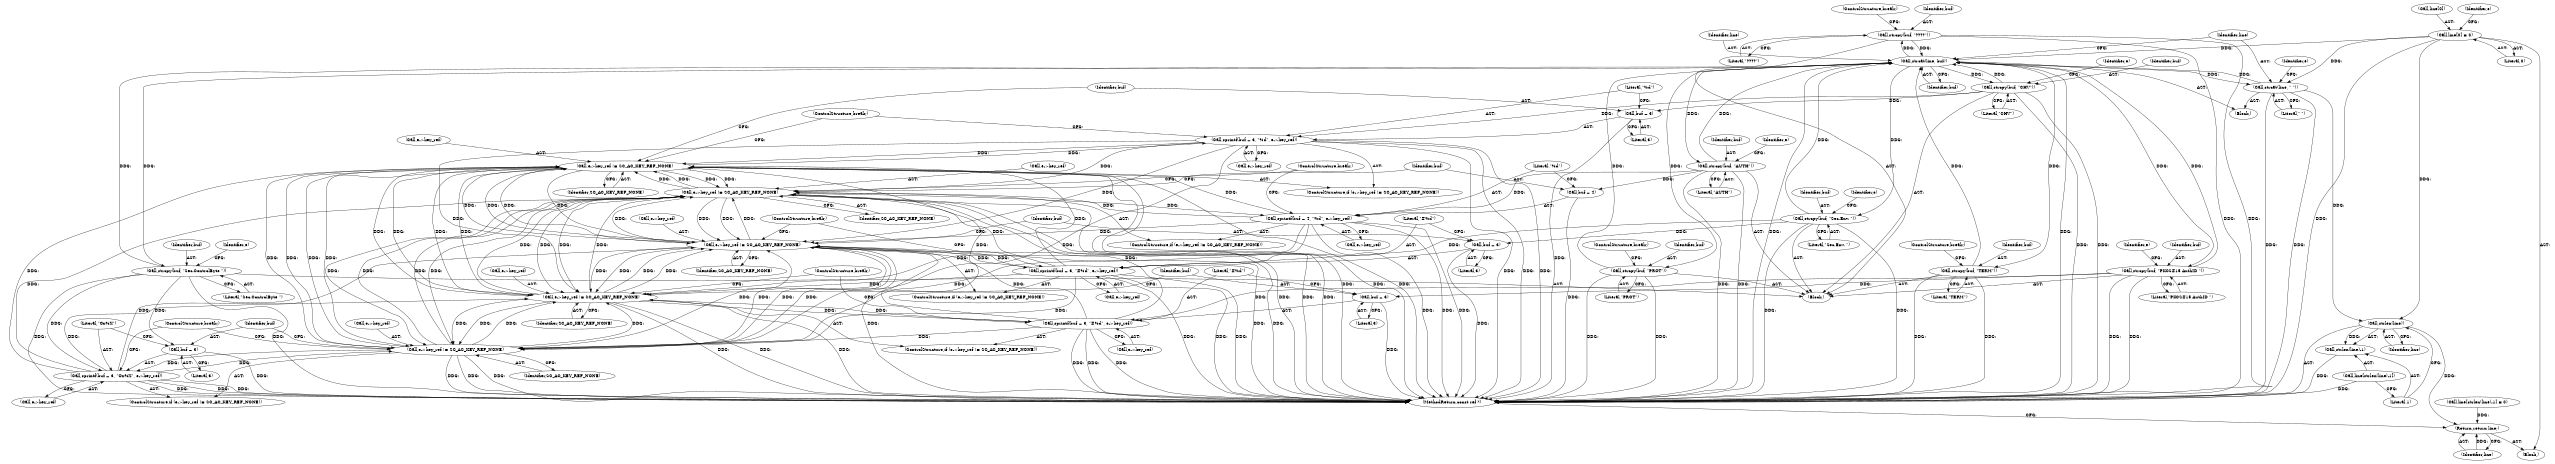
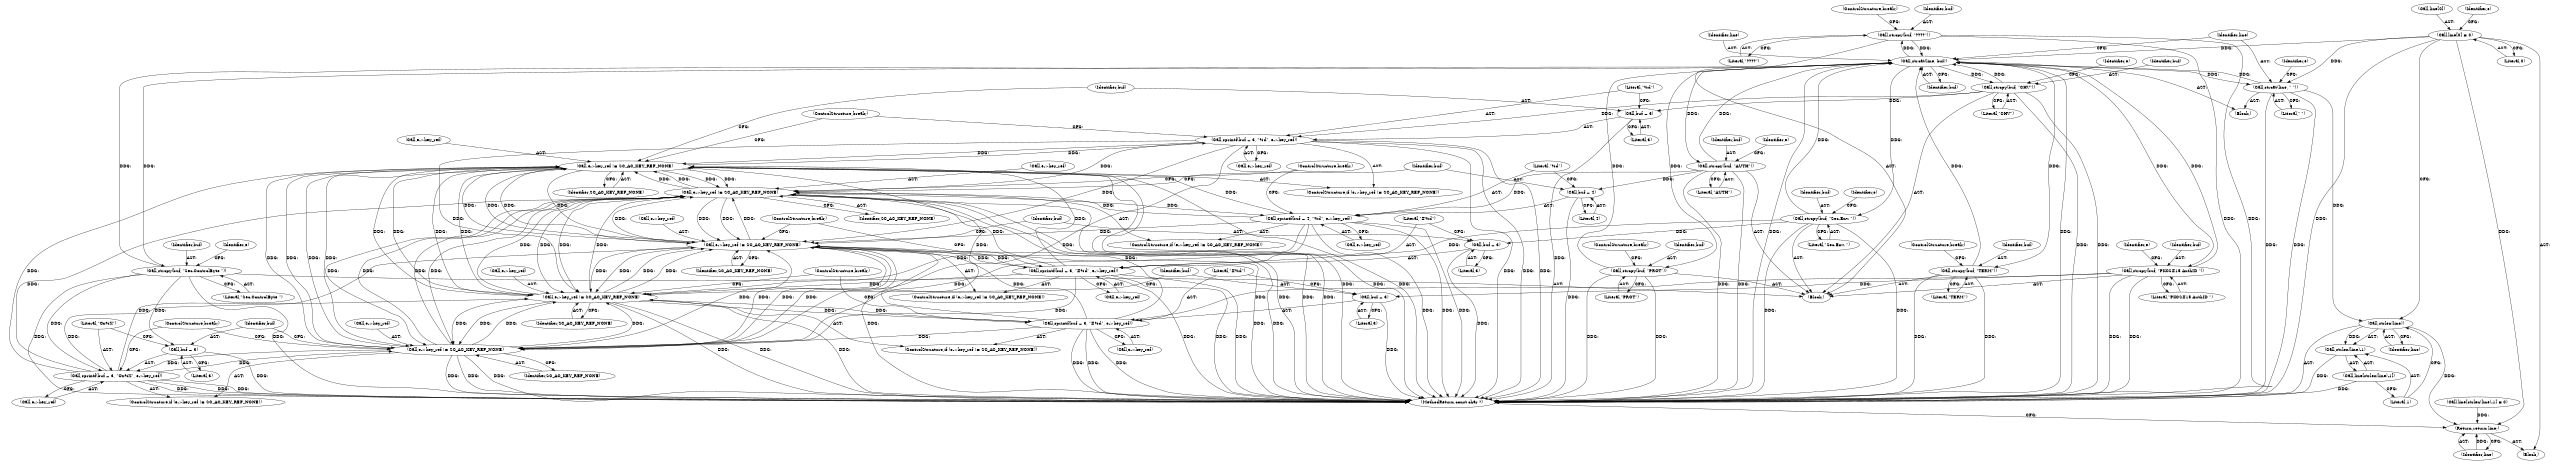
  digraph {
    n1 [label="(Call,strcpy(buf, \"????\"))"]
    n2 [label="(Call,strcat(line, buf))"]
    n3 [label="(Literal,\"????\")"]
    n4 [label="(Block,)"]
-   n5 [label="(MethodReturn,const ref *)"]
+   n5 [label="(MethodReturn,const char *)"]
    n6 [label="(Call,strcat(line, \" \"))"]
    n7 [label="(Call,strcpy(buf, \"CHV\"))"]
    n8 [label="(Call,strcpy(buf, \"Sec.ControlByte \"))"]
    n9 [label="(Call,strcpy(buf, \"Sec.Env. \"))"]
    n10 [label="(Call,strcpy(buf, \"AUTH\"))"]
    n11 [label="(Call,strcpy(buf, \"TERM\"))"]
    n12 [label="(Call,strcpy(buf, \"PKCS#15 AuthID \"))"]
    n13 [label="(Call,strcpy(buf, \"PROT\"))"]
    n14 [label="(Identifier,buf)"]
    n15 [label="(Block,)"]
    n16 [label="(Return,return line;)"]
    n17 [label="(Call,strlen(line))"]
    n18 [label="(Literal,\" \")"]
    n19 [label="(Call,sprintf(buf + 3, \"%d\", e->key_ref))"]
    n20 [label="(Call,buf + 3)"]
    n21 [label="(Literal,\"CHV\")"]
    n22 [label="(Call,sprintf(buf + 3, \"Ox%X\", e->key_ref))"]
    n23 [label="(Call,buf + 3)"]
    n24 [label="(Literal,\"Sec.ControlByte \")"]
    n25 [label="(Call,sprintf(buf + 3, \"#%d\", e->key_ref))"]
    n26 [label="(Call,buf + 3)"]
    n27 [label="(Literal,\"Sec.Env. \")"]
    n28 [label="(Call,sprintf(buf + 4, \"%d\", e->key_ref))"]
    n29 [label="(Call,buf + 4)"]
    n30 [label="(Literal,\"AUTH\")"]
    n31 [label="(Literal,\"TERM\")"]
    n32 [label="(Call,sprintf(buf + 3, \"#%d\", e->key_ref))"]
    n33 [label="(Call,buf + 3)"]
    n34 [label="(Literal,\"PKCS#15 AuthID \")"]
    n35 [label="(Literal,\"PROT\")"]
    n36 [label="(Call,line[0] = 0)"]
    n37 [label="(Block,)"]
    n38 [label="(Literal,0)"]
    n39 [label="(Call,strlen(line)-1)"]
    n40 [label="(Identifier,line)"]
    n41 [label="(Identifier,line)"]
    n42 [label="(Call,e->key_ref != SC_AC_KEY_REF_NONE)"]
    n43 [label="(Call,e->key_ref != SC_AC_KEY_REF_NONE)"]
    n44 [label="(Call,e->key_ref != SC_AC_KEY_REF_NONE)"]
    n45 [label="(Call,e->key_ref != SC_AC_KEY_REF_NONE)"]
    n46 [label="(Call,e->key_ref != SC_AC_KEY_REF_NONE)"]
    n47 [label="(Call,e->key_ref)"]
    n48 [label="(ControlStructure,if (e->key_ref != SC_AC_KEY_REF_NONE))"]
    n49 [label="(Literal,3)"]
    n50 [label="(ControlStructure,if (e->key_ref != SC_AC_KEY_REF_NONE))"]
    n51 [label="(Call,e->key_ref)"]
    n52 [label="(Literal,3)"]
    n53 [label="(ControlStructure,if (e->key_ref != SC_AC_KEY_REF_NONE))"]
    n54 [label="(Call,e->key_ref)"]
    n55 [label="(Literal,3)"]
    n56 [label="(ControlStructure,if (e->key_ref != SC_AC_KEY_REF_NONE))"]
    n57 [label="(Call,e->key_ref)"]
+   n58 [label="(Literal,4)"]
    n59 [label="(ControlStructure,if (e->key_ref != SC_AC_KEY_REF_NONE))"]
    n60 [label="(Call,e->key_ref)"]
    n61 [label="(Literal,3)"]
    n62 [label="(Identifier,SC_AC_KEY_REF_NONE)"]
    n63 [label="(Identifier,SC_AC_KEY_REF_NONE)"]
    n64 [label="(Identifier,SC_AC_KEY_REF_NONE)"]
    n65 [label="(Identifier,SC_AC_KEY_REF_NONE)"]
    n66 [label="(Identifier,SC_AC_KEY_REF_NONE)"]
    n67 [label="(Call,line[strlen(line)-1])"]
    n68 [label="(Literal,1)"]
    n69 [label="(Identifier,buf)"]
    n70 [label="(Identifier,buf)"]
    n71 [label="(Literal,\"Ox%X\")"]
    n72 [label="(ControlStructure,break;)"]
    n73 [label="(Identifier,e)"]
    n74 [label="(Call,e->key_ref)"]
    n75 [label="(Identifier,buf)"]
    n76 [label="(Identifier,buf)"]
    n77 [label="(Identifier,e)"]
    n78 [label="(ControlStructure,break;)"]
    n79 [label="(Call,e->key_ref)"]
    n80 [label="(Identifier,line)"]
    n81 [label="(Identifier,buf)"]
    n82 [label="(ControlStructure,break;)"]
    n83 [label="(ControlStructure,break;)"]
    n84 [label="(Call,line[strlen(line)-1] = 0)"]
    n85 [label="(Literal,\"#%d\")"]
    n86 [label="(Identifier,buf)"]
    n87 [label="(ControlStructure,break;)"]
    n88 [label="(Literal,\"%d\")"]
    n89 [label="(Identifier,buf)"]
    n90 [label="(Call,line[0])"]
    n91 [label="(Identifier,e)"]
    n92 [label="(Identifier,e)"]
    n93 [label="(Literal,\"%d\")"]
    n94 [label="(ControlStructure,break;)"]
    n95 [label="(Identifier,buf)"]
    n96 [label="(Identifier,buf)"]
    n97 [label="(Identifier,buf)"]
    n98 [label="(Identifier,buf)"]
    n99 [label="(Identifier,e)"]
    n100 [label="(ControlStructure,break;)"]
    n101 [label="(Identifier,e)"]
    n102 [label="(Call,e->key_ref)"]
    n103 [label="(Literal,\"#%d\")"]
    n104 [label="(Identifier,e)"]
    n105 [label="(ControlStructure,break;)"]
    n106 [label="(Call,e->key_ref)"]
    n107 [label="(Call,e->key_ref)"]
    n108 [label="(Identifier,line)"]
    n109 [label="(Identifier,buf)"]
    n110 [label="(Identifier,buf)"]
    n1 -> n2 [label="DDG: "]
    n1 -> n3 [label="CFG: "]
    n1 -> n4 [label="AST: "]
    n1 -> n5 [label="DDG: "]
    n1 -> n5 [label="DDG: "]
    n2 -> n1 [label="DDG: "]
    n2 -> n5 [label="DDG: "]
    n2 -> n5 [label="DDG: "]
    n2 -> n6 [label="DDG: "]
    n2 -> n7 [label="DDG: "]
    n2 -> n8 [label="DDG: "]
    n2 -> n9 [label="DDG: "]
    n2 -> n10 [label="DDG: "]
    n2 -> n11 [label="DDG: "]
    n2 -> n12 [label="DDG: "]
    n2 -> n13 [label="DDG: "]
    n2 -> n14 [label="CFG: "]
    n2 -> n15 [label="AST: "]
    n3 -> n1 [label="AST: "]
    n5 -> n16 [label="CFG: "]
    n6 -> n2 [label="DDG: "]
    n6 -> n5 [label="DDG: "]
    n6 -> n5 [label="DDG: "]
    n6 -> n15 [label="AST: "]
    n6 -> n17 [label="DDG: "]
    n6 -> n18 [label="CFG: "]
    n7 -> n2 [label="DDG: "]
    n7 -> n4 [label="AST: "]
    n7 -> n5 [label="DDG: "]
    n7 -> n5 [label="DDG: "]
    n7 -> n19 [label="DDG: "]
    n7 -> n20 [label="DDG: "]
    n7 -> n21 [label="CFG: "]
    n8 -> n2 [label="DDG: "]
    n8 -> n4 [label="AST: "]
    n8 -> n5 [label="DDG: "]
    n8 -> n5 [label="DDG: "]
    n8 -> n22 [label="DDG: "]
    n8 -> n23 [label="DDG: "]
    n8 -> n24 [label="CFG: "]
    n9 -> n2 [label="DDG: "]
    n9 -> n4 [label="AST: "]
    n9 -> n5 [label="DDG: "]
    n9 -> n5 [label="DDG: "]
    n9 -> n25 [label="DDG: "]
    n9 -> n26 [label="DDG: "]
    n9 -> n27 [label="CFG: "]
    n10 -> n2 [label="DDG: "]
    n10 -> n4 [label="AST: "]
    n10 -> n5 [label="DDG: "]
    n10 -> n5 [label="DDG: "]
    n10 -> n28 [label="DDG: "]
    n10 -> n29 [label="DDG: "]
    n10 -> n30 [label="CFG: "]
    n11 -> n2 [label="DDG: "]
    n11 -> n4 [label="AST: "]
    n11 -> n5 [label="DDG: "]
    n11 -> n5 [label="DDG: "]
    n11 -> n31 [label="CFG: "]
    n12 -> n2 [label="DDG: "]
    n12 -> n4 [label="AST: "]
    n12 -> n5 [label="DDG: "]
    n12 -> n5 [label="DDG: "]
    n12 -> n32 [label="DDG: "]
    n12 -> n33 [label="DDG: "]
    n12 -> n34 [label="CFG: "]
    n13 -> n2 [label="DDG: "]
    n13 -> n4 [label="AST: "]
    n13 -> n5 [label="DDG: "]
    n13 -> n5 [label="DDG: "]
    n13 -> n35 [label="CFG: "]
    n14 -> n2 [label="AST: "]
    n16 -> n37 [label="AST: "]
    n16 -> n41 [label="CFG: "]
    n17 -> n5 [label="AST: "]
    n17 -> n16 [label="DDG: "]
    n17 -> n39 [label="AST: "]
    n17 -> n39 [label="DDG: "]
    n17 -> n40 [label="CFG: "]
    n18 -> n6 [label="AST: "]
    n19 -> n5 [label="DDG: "]
    n19 -> n5 [label="DDG: "]
    n19 -> n5 [label="DDG: "]
    n19 -> n42 [label="DDG: "]
    n19 -> n43 [label="DDG: "]
    n19 -> n44 [label="DDG: "]
    n19 -> n45 [label="DDG: "]
    n19 -> n46 [label="DDG: "]
    n19 -> n47 [label="CFG: "]
    n19 -> n48 [label="AST: "]
    n20 -> n5 [label="DDG: "]
    n20 -> n19 [label="AST: "]
    n20 -> n49 [label="CFG: "]
    n21 -> n7 [label="AST: "]
    n22 -> n5 [label="DDG: "]
    n22 -> n5 [label="DDG: "]
    n22 -> n5 [label="DDG: "]
    n22 -> n42 [label="DDG: "]
    n22 -> n43 [label="DDG: "]
    n22 -> n44 [label="DDG: "]
    n22 -> n45 [label="DDG: "]
    n22 -> n46 [label="DDG: "]
    n22 -> n50 [label="AST: "]
    n22 -> n51 [label="CFG: "]
    n23 -> n5 [label="DDG: "]
    n23 -> n22 [label="AST: "]
    n23 -> n52 [label="CFG: "]
    n24 -> n8 [label="AST: "]
    n25 -> n5 [label="DDG: "]
    n25 -> n5 [label="DDG: "]
    n25 -> n5 [label="DDG: "]
    n25 -> n42 [label="DDG: "]
    n25 -> n43 [label="DDG: "]
    n25 -> n44 [label="DDG: "]
    n25 -> n45 [label="DDG: "]
    n25 -> n46 [label="DDG: "]
    n25 -> n53 [label="AST: "]
    n25 -> n54 [label="CFG: "]
    n26 -> n5 [label="DDG: "]
    n26 -> n25 [label="AST: "]
    n26 -> n55 [label="CFG: "]
    n27 -> n9 [label="AST: "]
    n28 -> n5 [label="DDG: "]
    n28 -> n5 [label="DDG: "]
    n28 -> n5 [label="DDG: "]
    n28 -> n42 [label="DDG: "]
    n28 -> n43 [label="DDG: "]
    n28 -> n44 [label="DDG: "]
    n28 -> n45 [label="DDG: "]
    n28 -> n46 [label="DDG: "]
    n28 -> n56 [label="AST: "]
    n28 -> n57 [label="CFG: "]
    n29 -> n5 [label="DDG: "]
    n29 -> n28 [label="AST: "]
+   n29 -> n58 [label="CFG: "]
    n30 -> n10 [label="AST: "]
    n31 -> n11 [label="AST: "]
    n32 -> n5 [label="DDG: "]
    n32 -> n5 [label="DDG: "]
    n32 -> n5 [label="DDG: "]
    n32 -> n42 [label="DDG: "]
    n32 -> n43 [label="DDG: "]
    n32 -> n44 [label="DDG: "]
    n32 -> n45 [label="DDG: "]
    n32 -> n46 [label="DDG: "]
    n32 -> n59 [label="AST: "]
    n32 -> n60 [label="CFG: "]
    n33 -> n5 [label="DDG: "]
    n33 -> n32 [label="AST: "]
    n33 -> n61 [label="CFG: "]
    n34 -> n12 [label="AST: "]
    n35 -> n13 [label="AST: "]
    n36 -> n2 [label="DDG: "]
    n36 -> n5 [label="DDG: "]
    n36 -> n6 [label="DDG: "]
-   n36 -> n17 [label="DDG: "]
+   n36 -> n16 [label="DDG: "]
+   n36 -> n17 [label="CFG: "]
    n36 -> n37 [label="AST: "]
-   n36 -> n38 [label="AST: "]
+   n36 -> n38 [label="CFG: "]
    n38 -> n36 [label="AST: "]
    n39 -> n5 [label="DDG: "]
+   n39 -> n67 [label="AST: "]
    n40 -> n17 [label="AST: "]
    n41 -> n16 [label="AST: "]
    n41 -> n16 [label="DDG: "]
    n42 -> n5 [label="DDG: "]
    n42 -> n5 [label="DDG: "]
    n42 -> n5 [label="DDG: "]
    n42 -> n19 [label="DDG: "]
    n42 -> n43 [label="DDG: "]
    n42 -> n43 [label="DDG: "]
    n42 -> n44 [label="DDG: "]
    n42 -> n44 [label="DDG: "]
    n42 -> n45 [label="DDG: "]
    n42 -> n45 [label="DDG: "]
    n42 -> n46 [label="DDG: "]
    n42 -> n46 [label="DDG: "]
    n42 -> n48 [label="AST: "]
    n42 -> n62 [label="CFG: "]
    n43 -> n5 [label="DDG: "]
    n43 -> n5 [label="DDG: "]
    n43 -> n5 [label="DDG: "]
    n43 -> n28 [label="DDG: "]
    n43 -> n42 [label="DDG: "]
    n43 -> n42 [label="DDG: "]
    n43 -> n44 [label="DDG: "]
    n43 -> n44 [label="DDG: "]
    n43 -> n45 [label="DDG: "]
    n43 -> n45 [label="DDG: "]
    n43 -> n46 [label="DDG: "]
    n43 -> n46 [label="DDG: "]
    n43 -> n56 [label="AST: "]
    n43 -> n63 [label="CFG: "]
    n44 -> n5 [label="DDG: "]
    n44 -> n5 [label="DDG: "]
    n44 -> n5 [label="DDG: "]
    n44 -> n25 [label="DDG: "]
    n44 -> n42 [label="DDG: "]
    n44 -> n42 [label="DDG: "]
    n44 -> n43 [label="DDG: "]
    n44 -> n43 [label="DDG: "]
    n44 -> n45 [label="DDG: "]
    n44 -> n45 [label="DDG: "]
    n44 -> n46 [label="DDG: "]
    n44 -> n46 [label="DDG: "]
    n44 -> n53 [label="AST: "]
    n44 -> n64 [label="CFG: "]
    n45 -> n5 [label="DDG: "]
    n45 -> n5 [label="DDG: "]
    n45 -> n5 [label="DDG: "]
    n45 -> n22 [label="DDG: "]
    n45 -> n42 [label="DDG: "]
    n45 -> n42 [label="DDG: "]
    n45 -> n43 [label="DDG: "]
    n45 -> n43 [label="DDG: "]
    n45 -> n44 [label="DDG: "]
    n45 -> n44 [label="DDG: "]
    n45 -> n46 [label="DDG: "]
    n45 -> n46 [label="DDG: "]
    n45 -> n50 [label="AST: "]
    n45 -> n65 [label="CFG: "]
    n46 -> n5 [label="DDG: "]
    n46 -> n5 [label="DDG: "]
    n46 -> n5 [label="DDG: "]
    n46 -> n32 [label="DDG: "]
    n46 -> n42 [label="DDG: "]
    n46 -> n42 [label="DDG: "]
    n46 -> n43 [label="DDG: "]
    n46 -> n43 [label="DDG: "]
    n46 -> n44 [label="DDG: "]
    n46 -> n44 [label="DDG: "]
    n46 -> n45 [label="DDG: "]
    n46 -> n45 [label="DDG: "]
    n46 -> n59 [label="AST: "]
    n46 -> n66 [label="CFG: "]
    n47 -> n19 [label="AST: "]
    n49 -> n20 [label="AST: "]
    n51 -> n22 [label="AST: "]
    n52 -> n23 [label="AST: "]
    n54 -> n25 [label="AST: "]
    n55 -> n26 [label="AST: "]
    n57 -> n28 [label="AST: "]
+   n58 -> n29 [label="AST: "]
    n60 -> n32 [label="AST: "]
    n61 -> n33 [label="AST: "]
    n62 -> n42 [label="AST: "]
    n63 -> n43 [label="AST: "]
    n64 -> n44 [label="AST: "]
    n65 -> n45 [label="AST: "]
    n66 -> n46 [label="AST: "]
    n67 -> n5 [label="DDG: "]
    n67 -> n39 [label="AST: "]
    n67 -> n68 [label="CFG: "]
    n68 -> n17 [label="CFG: "]
    n68 -> n39 [label="AST: "]
    n69 -> n13 [label="AST: "]
    n70 -> n23 [label="AST: "]
    n70 -> n45 [label="CFG: "]
    n71 -> n22 [label="AST: "]
    n71 -> n23 [label="CFG: "]
    n72 -> n13 [label="CFG: "]
    n73 -> n8 [label="CFG: "]
    n74 -> n44 [label="AST: "]
    n75 -> n33 [label="AST: "]
    n75 -> n46 [label="CFG: "]
    n76 -> n8 [label="AST: "]
    n77 -> n9 [label="CFG: "]
    n78 -> n28 [label="CFG: "]
    n78 -> n43 [label="CFG: "]
    n79 -> n42 [label="AST: "]
    n80 -> n2 [label="AST: "]
    n81 -> n11 [label="AST: "]
    n82 -> n32 [label="CFG: "]
    n82 -> n46 [label="CFG: "]
    n83 -> n1 [label="CFG: "]
    n84 -> n16 [label="DDG: "]
    n85 -> n32 [label="AST: "]
    n85 -> n33 [label="CFG: "]
    n86 -> n10 [label="AST: "]
    n87 -> n19 [label="CFG: "]
    n87 -> n42 [label="CFG: "]
    n88 -> n28 [label="AST: "]
    n88 -> n29 [label="CFG: "]
    n89 -> n26 [label="AST: "]
    n89 -> n44 [label="CFG: "]
    n90 -> n36 [label="AST: "]
    n91 -> n6 [label="CFG: "]
    n92 -> n36 [label="CFG: "]
    n93 -> n19 [label="AST: "]
    n93 -> n20 [label="CFG: "]
    n94 -> n25 [label="CFG: "]
    n94 -> n44 [label="CFG: "]
    n95 -> n7 [label="AST: "]
    n96 -> n29 [label="AST: "]
    n96 -> n43 [label="CFG: "]
    n97 -> n9 [label="AST: "]
    n98 -> n12 [label="AST: "]
    n99 -> n10 [label="CFG: "]
    n100 -> n22 [label="CFG: "]
    n100 -> n45 [label="CFG: "]
    n101 -> n7 [label="CFG: "]
    n102 -> n43 [label="AST: "]
    n103 -> n25 [label="AST: "]
    n103 -> n26 [label="CFG: "]
    n104 -> n12 [label="CFG: "]
    n105 -> n11 [label="CFG: "]
    n106 -> n45 [label="AST: "]
    n107 -> n46 [label="AST: "]
    n108 -> n2 [label="CFG: "]
    n108 -> n6 [label="AST: "]
    n109 -> n1 [label="AST: "]
    n110 -> n20 [label="AST: "]
    n110 -> n42 [label="CFG: "]
  }
